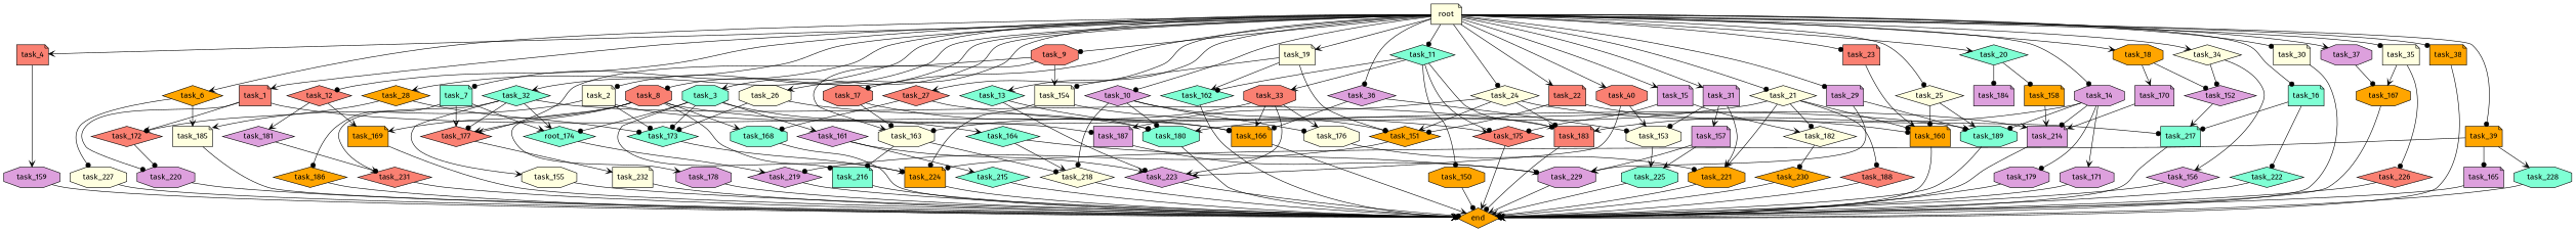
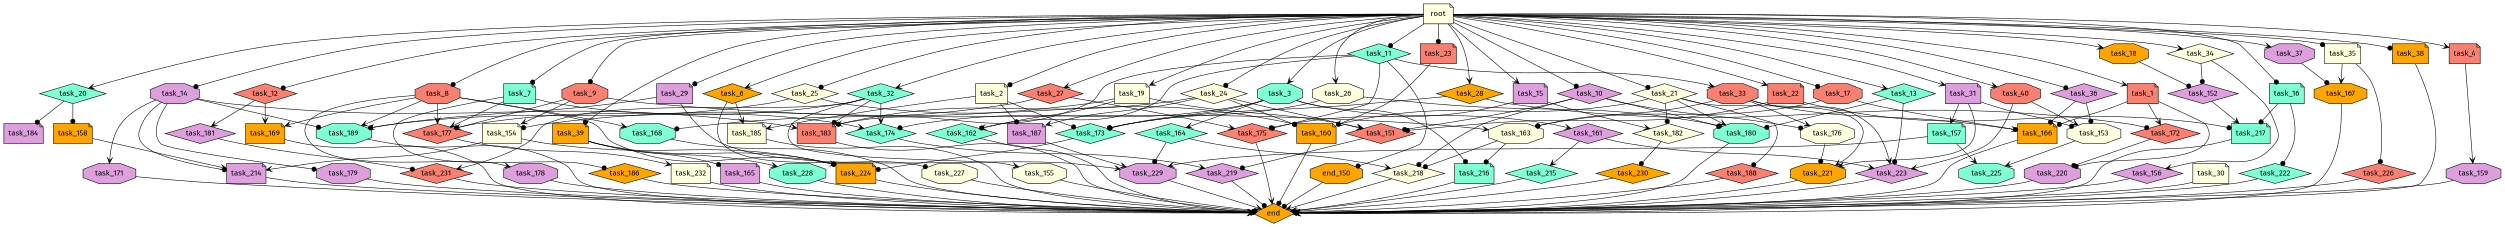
  digraph {
    fontname="Fira Sans"
    node [fillcolor=plum fontname="Fira Sans" shape=diamond style=filled]
    edge [arrowhead=dot fontname="Fira Sans"]
    root [fillcolor=lightyellow shape=note]
    task_1 [fillcolor=salmon shape=note]
    task_2 [fillcolor=lightyellow shape=note]
    task_3 [fillcolor=aquamarine shape=octagon]
    task_4 [fillcolor=salmon shape=note]
    task_6 [fillcolor=orange]
    task_7 [fillcolor=aquamarine shape=note]
    task_8 [fillcolor=salmon shape=octagon]
    task_9 [fillcolor=salmon shape=octagon]
    task_10
    task_11 [fillcolor=aquamarine]
    task_12 [fillcolor=salmon]
    task_13 [fillcolor=aquamarine]
    task_14 [shape=octagon]
    task_15 [shape=note]
    task_16 [fillcolor=aquamarine shape=note]
    task_17 [fillcolor=salmon shape=octagon]
    task_18 [fillcolor=orange shape=octagon]
    task_19 [fillcolor=lightyellow shape=note]
    task_20 [fillcolor=aquamarine]
    task_21 [fillcolor=lightyellow]
    task_22 [fillcolor=salmon shape=note]
    task_23 [fillcolor=salmon shape=note]
    task_24 [fillcolor=lightyellow]
    task_25 [fillcolor=lightyellow]
    task_26 [fillcolor=lightyellow shape=octagon]
    task_27 [fillcolor=salmon]
    task_28 [fillcolor=orange]
    task_29 [shape=note]
    task_30 [fillcolor=lightyellow shape=note]
    task_31 [shape=note]
    task_32 [fillcolor=aquamarine]
    task_34 [fillcolor=lightyellow]
    task_35 [fillcolor=lightyellow shape=note]
    task_36
    task_37 [shape=octagon]
    task_38 [fillcolor=orange shape=note]
    task_39 [fillcolor=orange shape=note]
    task_40 [fillcolor=salmon shape=octagon]
    task_166 [fillcolor=orange shape=note]
    task_172 [fillcolor=salmon]
    task_220 [shape=octagon]
    task_173 [fillcolor=aquamarine]
    task_185 [fillcolor=lightyellow shape=note]
    task_187 [shape=note]
    task_161
    task_164 [fillcolor=aquamarine]
-   task_174 [fillcolor=aquamarine label=root_174]
+   task_174 [fillcolor=aquamarine]
    task_216 [fillcolor=aquamarine shape=note]
    task_159 [shape=octagon]
    task_227 [fillcolor=lightyellow shape=octagon]
    task_177 [fillcolor=salmon]
    task_186 [fillcolor=orange]
    task_168 [fillcolor=aquamarine shape=octagon]
    task_169 [fillcolor=orange shape=note]
    task_178 [shape=octagon]
    task_189 [fillcolor=aquamarine shape=octagon]
    task_224 [fillcolor=orange shape=note]
    task_154 [fillcolor=lightyellow shape=note]
    task_163 [fillcolor=lightyellow shape=octagon]
-   task_151 [fillcolor=orange]
+   task_151 [fillcolor=salmon]
    task_176 [fillcolor=lightyellow shape=octagon]
    task_180 [fillcolor=aquamarine shape=octagon]
    task_218 [fillcolor=lightyellow]
    task_33 [fillcolor=salmon shape=octagon]
-   task_150 [fillcolor=orange shape=octagon]
+   task_150 [fillcolor=orange shape=octagon label=end_150]
    task_162 [fillcolor=aquamarine]
    task_175 [fillcolor=salmon]
    task_183 [fillcolor=salmon shape=note]
    task_181
    task_223
    task_171 [shape=octagon]
    task_179 [shape=octagon]
    task_214 [shape=note]
    task_182 [fillcolor=lightyellow]
    task_217 [fillcolor=aquamarine shape=note]
    task_222 [fillcolor=aquamarine]
    task_152
-   task_170 [shape=note]
    task_158 [fillcolor=orange shape=note]
    task_184 [shape=note]
    task_160 [fillcolor=orange shape=note]
    task_188 [fillcolor=salmon]
    task_221 [fillcolor=orange shape=octagon]
    task_229 [shape=octagon]
    end [fillcolor=orange]
    task_153 [fillcolor=lightyellow shape=octagon]
-   task_157 [shape=note]
+   task_157 [fillcolor=aquamarine shape=note]
    task_155 [fillcolor=lightyellow shape=octagon]
    task_231 [fillcolor=salmon]
    task_156
    task_167 [fillcolor=orange shape=octagon]
    task_226 [fillcolor=salmon]
    task_165 [shape=note]
    task_228 [fillcolor=aquamarine shape=octagon]
    task_215 [fillcolor=aquamarine]
    task_219
    task_225 [fillcolor=aquamarine shape=octagon]
    task_232 [fillcolor=lightyellow shape=note]
    task_230 [fillcolor=orange]
    root -> task_1 [arrowhead=vee]
    root -> task_2
    root -> task_3 [arrowhead=vee]
    root -> task_4 [arrowhead=vee]
    root -> task_6 [arrowhead=vee]
    root -> task_7
    root -> task_8
    root -> task_9
    root -> task_10
    root -> task_11
    root -> task_12
    root -> task_13 [arrowhead=vee]
    root -> task_14
    root -> task_15 [arrowhead=vee]
    root -> task_16
    root -> task_17
    root -> task_18 [arrowhead=vee]
    root -> task_19 [arrowhead=vee]
    root -> task_20 [arrowhead=vee]
    root -> task_21
    root -> task_22 [arrowhead=vee]
    root -> task_23
    root -> task_24
    root -> task_25
    root -> task_26 [arrowhead=vee]
    root -> task_27 [arrowhead=vee]
    root -> task_28 [arrowhead=vee]
    root -> task_29
-   root -> task_30
    root -> task_31 [arrowhead=vee]
    root -> task_32 [arrowhead=vee]
    root -> task_34 [arrowhead=vee]
    root -> task_35
    root -> task_36
    root -> task_37 [arrowhead=vee]
    root -> task_38
    root -> task_39
    root -> task_40 [arrowhead=vee]
    task_1 -> task_166
    task_1 -> task_172 [arrowhead=vee]
    task_1 -> task_220
    task_2 -> task_173
    task_2 -> task_185 [arrowhead=vee]
    task_2 -> task_187
    task_3 -> task_173
    task_3 -> task_161 [arrowhead=vee]
    task_3 -> task_164 [arrowhead=vee]
    task_3 -> task_174
    task_3 -> task_216
    task_4 -> task_159 [arrowhead=vee]
    task_6 -> task_185 [arrowhead=vee]
    task_6 -> task_227
    task_7 -> task_174 [arrowhead=vee]
    task_7 -> task_177 [arrowhead=vee]
    task_7 -> task_186
    task_8 -> task_177 [arrowhead=vee]
    task_8 -> task_168 [arrowhead=vee]
    task_8 -> task_169 [arrowhead=vee]
    task_8 -> task_178 [arrowhead=vee]
    task_8 -> task_189 [arrowhead=vee]
    task_8 -> task_224 [arrowhead=vee]
    task_9 -> task_177 [arrowhead=vee]
    task_9 -> task_154 [arrowhead=vee]
    task_9 -> task_163 [arrowhead=vee]
    task_10 -> task_151
    task_10 -> task_176
    task_10 -> task_180
    task_10 -> task_218
    task_11 -> task_33 [arrowhead=vee]
    task_11 -> task_150
    task_11 -> task_162
    task_11 -> task_175
    task_11 -> task_183 [arrowhead=vee]
    task_12 -> task_169 [arrowhead=vee]
    task_12 -> task_181 [arrowhead=vee]
    task_13 -> task_180
    task_13 -> task_223
    task_14 -> task_189
    task_14 -> task_183 [arrowhead=vee]
    task_14 -> task_171 [arrowhead=vee]
    task_14 -> task_179
    task_14 -> task_214
    task_15 -> task_175
    task_15 -> task_182 [arrowhead=vee]
    task_16 -> task_217
    task_16 -> task_222
    task_17 -> task_166
    task_17 -> task_163
    task_18 -> task_152
-   task_18 -> task_170 [arrowhead=vee]
    task_19 -> task_154
-   task_19 -> task_151
+   task_19 -> task_151 [arrowhead=vee]
    task_19 -> task_162 [arrowhead=vee]
    task_20 -> task_158
    task_20 -> task_184
    task_21 -> task_180 [arrowhead=vee]
    task_21 -> task_182
    task_21 -> task_160
    task_21 -> task_188
    task_21 -> task_221 [arrowhead=vee]
    task_22 -> task_151
    task_22 -> task_217
    task_23 -> task_160 [arrowhead=vee]
    task_24 -> task_187 [arrowhead=vee]
    task_24 -> task_151 [arrowhead=vee]
    task_24 -> task_183
    task_24 -> task_160
    task_25 -> task_189 [arrowhead=vee]
    task_25 -> task_160
    task_26 -> task_173
    task_26 -> task_180
    task_27 -> task_168
    task_27 -> task_175 [arrowhead=vee]
    task_28 -> task_172
    task_28 -> task_173
    task_29 -> task_189
    task_29 -> task_229 [arrowhead=vee]
    task_30 -> end
    task_31 -> task_221 [arrowhead=vee]
    task_31 -> task_153
    task_31 -> task_157 [arrowhead=vee]
    task_32 -> task_174 [arrowhead=vee]
    task_32 -> task_177
    task_32 -> task_183
    task_32 -> task_155 [arrowhead=vee]
    task_32 -> task_231 [arrowhead=vee]
    task_34 -> task_152
    task_34 -> task_156 [arrowhead=vee]
    task_35 -> task_167 [arrowhead=vee]
    task_35 -> task_226
    task_36 -> task_166
    task_36 -> task_153
    task_37 -> task_167
    task_38 -> end [arrowhead=vee]
    task_39 -> task_224
    task_39 -> task_165
    task_39 -> task_228 [arrowhead=vee]
    task_40 -> task_223 [arrowhead=vee]
    task_40 -> task_153 [arrowhead=vee]
    task_166 -> end [arrowhead=vee]
    task_172 -> task_220
    task_220 -> end [arrowhead=vee]
    task_173 -> task_224
    task_185 -> end
    task_187 -> task_229 [arrowhead=vee]
    task_161 -> task_223 [arrowhead=vee]
    task_161 -> task_215 [arrowhead=vee]
    task_164 -> task_218 [arrowhead=vee]
    task_164 -> task_229
    task_174 -> task_219 [arrowhead=vee]
    task_216 -> end [arrowhead=vee]
    task_159 -> end [arrowhead=vee]
    task_227 -> end
    task_177 -> task_232 [arrowhead=vee]
    task_186 -> end
    task_168 -> end [arrowhead=vee]
    task_169 -> end [arrowhead=vee]
    task_178 -> end
    task_189 -> end [arrowhead=vee]
    task_224 -> end
    task_154 -> task_224
    task_154 -> task_214 [arrowhead=vee]
    task_163 -> task_216
    task_163 -> task_218
    task_151 -> task_219
    task_176 -> task_221
    task_180 -> end [arrowhead=vee]
    task_218 -> end [arrowhead=vee]
    task_33 -> task_166 [arrowhead=vee]
    task_33 -> task_163
    task_33 -> task_176 [arrowhead=vee]
    task_33 -> task_223 [arrowhead=vee]
    task_150 -> end
    task_162 -> end
    task_175 -> end [arrowhead=vee]
    task_183 -> end
    task_181 -> task_231
    task_223 -> end
    task_171 -> end [arrowhead=vee]
    task_179 -> end [arrowhead=vee]
    task_214 -> end
    task_182 -> task_230
    task_217 -> end
    task_222 -> end [arrowhead=vee]
    task_152 -> task_217 [arrowhead=vee]
-   task_170 -> task_214 [arrowhead=vee]
    task_158 -> task_214 [arrowhead=vee]
    task_160 -> end
    task_188 -> end [arrowhead=vee]
    task_221 -> end [arrowhead=vee]
    task_229 -> end [arrowhead=vee]
    task_153 -> task_225 [arrowhead=vee]
    task_157 -> task_229 [arrowhead=vee]
    task_157 -> task_225 [arrowhead=vee]
    task_155 -> end
    task_231 -> end [arrowhead=vee]
    task_156 -> end [arrowhead=vee]
    task_167 -> end [arrowhead=vee]
    task_226 -> end
    task_165 -> end
    task_228 -> end
    task_215 -> end [arrowhead=vee]
    task_219 -> end
-   task_225 -> end [arrowhead=vee]
    task_232 -> end [arrowhead=vee]
    task_230 -> end [arrowhead=vee]
  }
